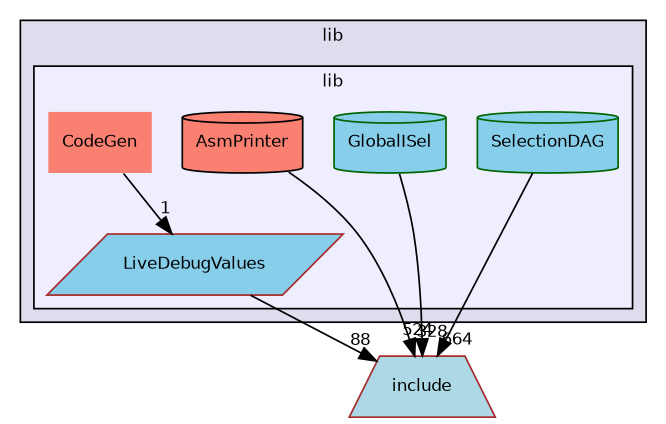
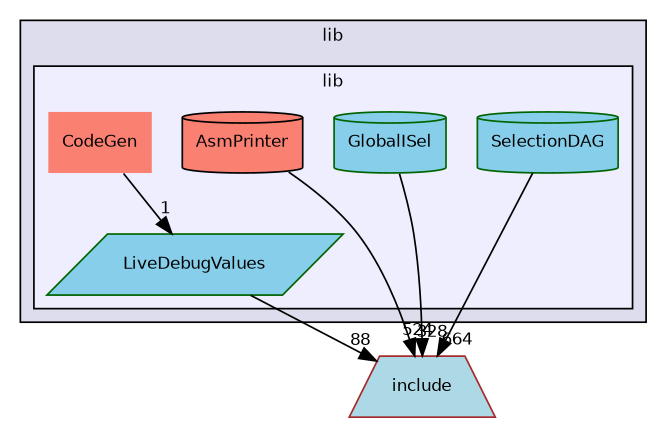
  digraph {
    compound=true
    node [color=darkgreen fillcolor=skyblue fontname=Helvetica fontsize=10 shape=cylinder style=filled]
    edge [labeldistance=1.5 labelfontname=Helvetica labelfontsize=10]
    n1 [color=darkorange fillcolor=salmon label=CodeGen shape=plaintext]
    n2 [color=black fillcolor=salmon label=AsmPrinter]
    n3 [label=GlobalISel]
-   n4 [color=brown label=LiveDebugValues shape=parallelogram]
+   n4 [label=LiveDebugValues shape=parallelogram]
    n5 [label=SelectionDAG]
    n6 [color=brown fillcolor=lightblue label=include shape=trapezium]
    subgraph cluster_1 {
      bgcolor="#ddddee"
      fontname=Helvetica
      fontsize=10
      label=lib
      pencolor=black
      subgraph cluster_2 {
        bgcolor="#eeeeff"
        fontname=Helvetica
        fontsize=10
        label=lib
        pencolor=black
        n1
        n2
        n3
        n4
        n5
      }
    }
    n1 -> n4 [headlabel=1]
    n2 -> n6 [headlabel=524]
    n3 -> n6 [headlabel=328]
    n4 -> n6 [headlabel=88]
    n5 -> n6 [headlabel=664]
  }
